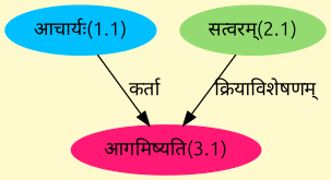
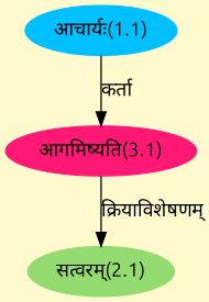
  digraph {
    bgcolor=lemonchiffon1
    compound=true
    fontname=Ubuntu
    rankdir=BT
    node [fontname=Ubuntu style=filled]
    edge [dir=back fontname=Ubuntu]
    n1 [color="#00BFFF" label="आचार्यः(1.1)"]
    n2 [color="#FF1975" label="आगमिष्यति(3.1)"]
    n3 [color="#93DB70" label="सत्वरम्(2.1)"]
    n2 -> n1 [label="कर्ता"]
-   n2 -> n3 [label="क्रियाविशेषणम्"]
+   n3 -> n2 [label="क्रियाविशेषणम्"]
  }
